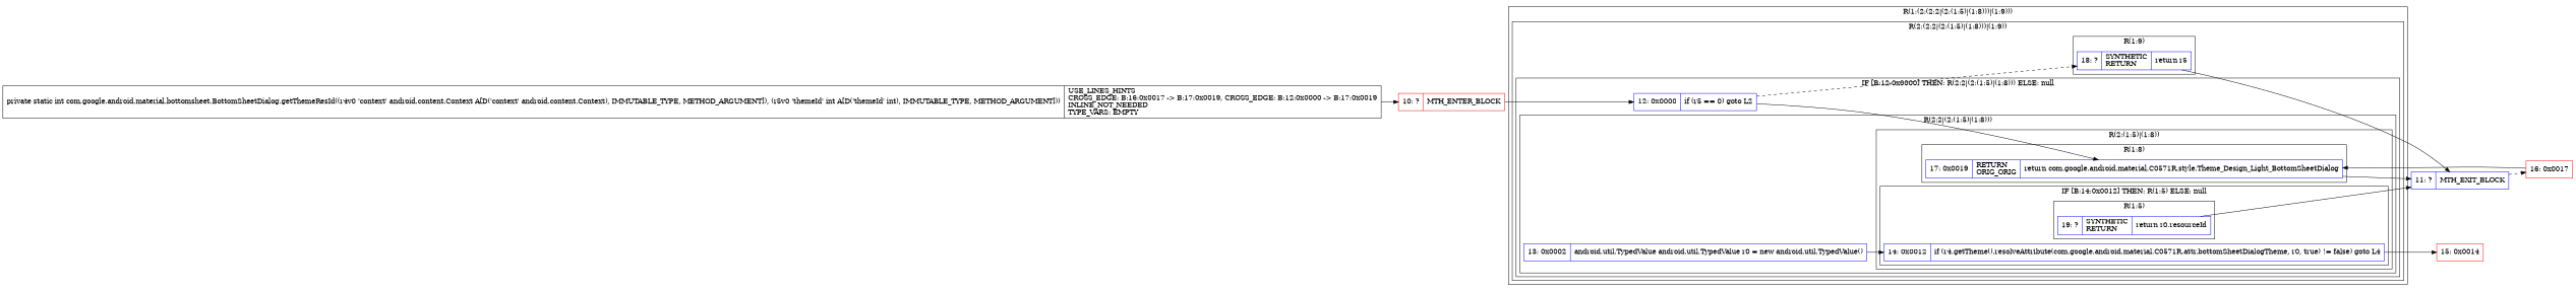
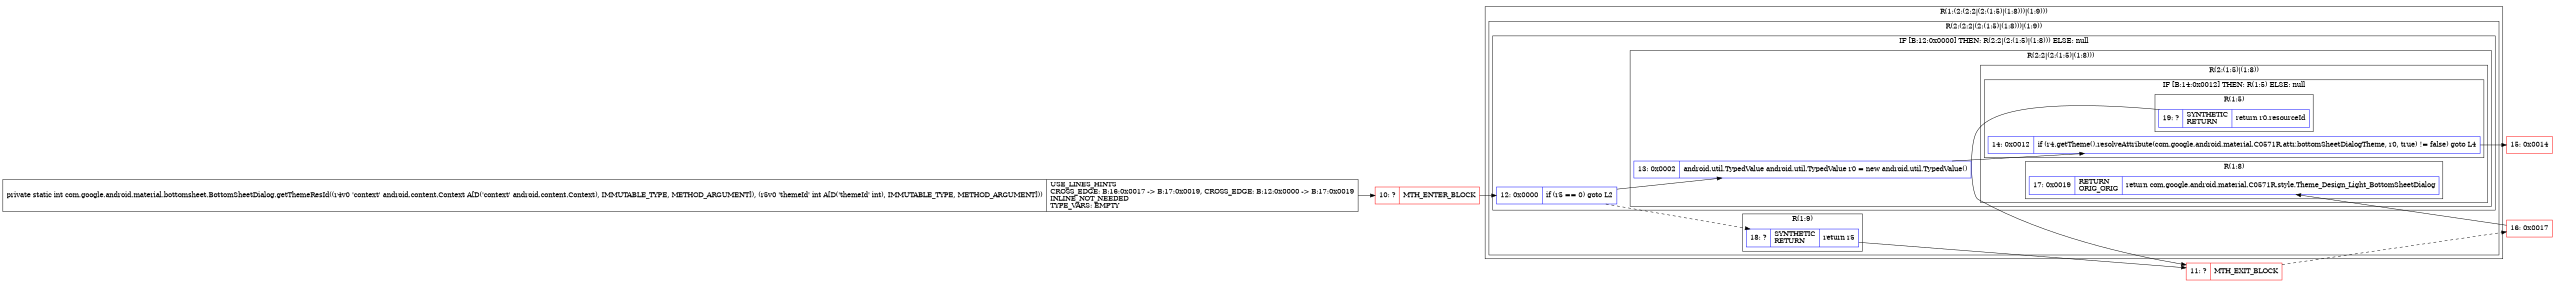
  digraph {
    rankdir=LR
    node [color=blue shape=record]
    n1 [label="{19\:\ ?|SYNTHETIC\lRETURN\l|return r0.resourceId\l}"]
    n2 [label="{14\:\ 0x0012|if (r4.getTheme().resolveAttribute(com.google.android.material.C0571R.attr.bottomSheetDialogTheme, r0, true) != false) goto L4\l}"]
    n3 [label="{17\:\ 0x0019|RETURN\lORIG_ORIG\l|return com.google.android.material.C0571R.style.Theme_Design_Light_BottomSheetDialog\l}"]
    n4 [label="{13\:\ 0x0002|android.util.TypedValue android.util.TypedValue r0 = new android.util.TypedValue()\l}"]
    n5 [label="{12\:\ 0x0000|if (r5 == 0) goto L2\l}"]
    n6 [label="{18\:\ ?|SYNTHETIC\lRETURN\l|return r5\l}"]
-   n7 [label="{11\:\ ?|MTH_EXIT_BLOCK\l}"]
+   n7 [color=red label="{11\:\ ?|MTH_EXIT_BLOCK\l}"]
    n8 [color=red label="{15\:\ 0x0014}"]
    n9 [color=red label="{16\:\ 0x0017}"]
    n10 [color=red label="{10\:\ ?|MTH_ENTER_BLOCK\l}"]
    n11 [label="{private static int com.google.android.material.bottomsheet.BottomSheetDialog.getThemeResId((r4v0 'context' android.content.Context A[D('context' android.content.Context), IMMUTABLE_TYPE, METHOD_ARGUMENT]), (r5v0 'themeId' int A[D('themeId' int), IMMUTABLE_TYPE, METHOD_ARGUMENT]))  | USE_LINES_HINTS\lCROSS_EDGE: B:16:0x0017 \-\> B:17:0x0019, CROSS_EDGE: B:12:0x0000 \-\> B:17:0x0019\lINLINE_NOT_NEEDED\lTYPE_VARS: EMPTY\l}" color=""]
    subgraph cluster_1 {
      label="R(1:(2:(2:2|(2:(1:5)|(1:8)))|(1:9)))"
      subgraph cluster_2 {
        label="R(2:(2:2|(2:(1:5)|(1:8)))|(1:9))"
        subgraph cluster_3 {
          label="IF [B:12:0x0000] THEN: R(2:2|(2:(1:5)|(1:8))) ELSE: null"
          n5
          subgraph cluster_4 {
            label="R(2:2|(2:(1:5)|(1:8)))"
            n4
            subgraph cluster_5 {
              label="R(2:(1:5)|(1:8))"
              subgraph cluster_6 {
                label="IF [B:14:0x0012] THEN: R(1:5) ELSE: null"
                n2
                subgraph cluster_7 {
                  label="R(1:5)"
                  n1
                }
              }
              subgraph cluster_8 {
                label="R(1:8)"
                n3
              }
            }
          }
        }
        subgraph cluster_9 {
          label="R(1:9)"
          n6
        }
      }
    }
    n1 -> n7
    n2 -> n8
-   n3 -> n7
    n4 -> n2
-   n5 -> n3
+   n5 -> n4
    n5 -> n6 [style=dashed]
    n6 -> n7
    n7 -> n9 [style=dashed]
    n9 -> n3
    n10 -> n5
    n11 -> n10
  }
